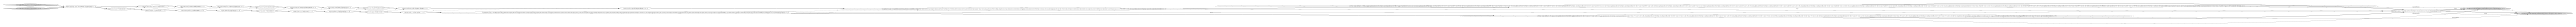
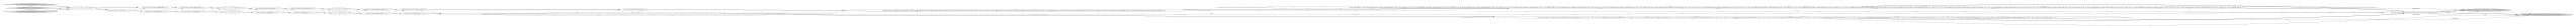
  digraph {
    rankdir=LR
    fontname="Open Sans"
    node [fillcolor=white shape=ellipse style=filled fontname="Open Sans"]
    edge [style=bold fontname="Open Sans"]
    n1 [fillcolor=lightgray label="testGroupByWithLookupAndLimitAndSortByDimsFirst['1', '0', '0']" shape=diamond]
    n2 [label="Map<String,String> map = new HashMap<>()@@@3@@@['1', '1', '1']"]
    n3 [label="GroupByQuery query = GroupByQuery.builder().setDataSource(QueryRunnerTestHelper.dataSource).setQuerySegmentSpec(QueryRunnerTestHelper.firstToThird).setDimensions(new ExtractionDimensionSpec(\"quality\",\"alias\",new LookupExtractionFn(new MapLookupExtractor(map,false),false,null,false,false))).setAggregatorSpecs(QueryRunnerTestHelper.rowsCount,new LongSumAggregatorFactory(\"idx\",\"index\")).setLimitSpec(new DefaultLimitSpec(Collections.singletonList(new OrderByColumnSpec(\"alias\",null,StringComparators.ALPHANUMERIC)),11)).setGranularity(QueryRunnerTestHelper.dayGran).setContext(ImmutableMap.of(\"sortByDimsFirst\",true)).build()@@@13@@@['1', '1', '0']"]
    n4 [label="List<Row> expectedResults = Arrays.asList(GroupByQueryRunnerTestHelper.createExpectedRow(\"2011-04-01\",\"alias\",\"1\",\"rows\",1L,\"idx\",119L),GroupByQueryRunnerTestHelper.createExpectedRow(\"2011-04-02\",\"alias\",\"1\",\"rows\",1L,\"idx\",126L),GroupByQueryRunnerTestHelper.createExpectedRow(\"2011-04-01\",\"alias\",\"2\",\"rows\",1L,\"idx\",78L),GroupByQueryRunnerTestHelper.createExpectedRow(\"2011-04-02\",\"alias\",\"2\",\"rows\",1L,\"idx\",97L),GroupByQueryRunnerTestHelper.createExpectedRow(\"2011-04-01\",\"alias\",\"3\",\"rows\",3L,\"idx\",2900L),GroupByQueryRunnerTestHelper.createExpectedRow(\"2011-04-02\",\"alias\",\"3\",\"rows\",3L,\"idx\",2505L),GroupByQueryRunnerTestHelper.createExpectedRow(\"2011-04-01\",\"alias\",\"4\",\"rows\",1L,\"idx\",121L),GroupByQueryRunnerTestHelper.createExpectedRow(\"2011-04-02\",\"alias\",\"4\",\"rows\",1L,\"idx\",114L),GroupByQueryRunnerTestHelper.createExpectedRow(\"2011-04-01\",\"alias\",\"5\",\"rows\",3L,\"idx\",2870L),GroupByQueryRunnerTestHelper.createExpectedRow(\"2011-04-02\",\"alias\",\"5\",\"rows\",3L,\"idx\",2447L),GroupByQueryRunnerTestHelper.createExpectedRow(\"2011-04-01\",\"alias\",\"6\",\"rows\",1L,\"idx\",120L))@@@14@@@['1', '1', '0']"]
    n5 [label="GroupByQuery query = GroupByQuery.builder().setDataSource(QueryRunnerTestHelper.dataSource).setQuerySegmentSpec(QueryRunnerTestHelper.firstToThird).setDimensions(new ExtractionDimensionSpec(\"quality\",\"alias\",new LookupExtractionFn(new MapLookupExtractor(map,false),false,null,false,false))).setAggregatorSpecs(QueryRunnerTestHelper.rowsCount,new LongSumAggregatorFactory(\"idx\",\"index\")).setLimitSpec(new DefaultLimitSpec(Collections.singletonList(new OrderByColumnSpec(\"alias\",null,StringComparators.ALPHANUMERIC)),null)).setGranularity(QueryRunnerTestHelper.dayGran).build()@@@13@@@['0', '0', '1']"]
    n6 [label="Iterable<Row> results = GroupByQueryRunnerTestHelper.runQuery(factory,runner,query)@@@15@@@['1', '1', '1']"]
    n7 [label="map.put(\"business\",\"8\")@@@5@@@['1', '1', '0']"]
    n8 [label="map.put(\"business\",\"health20\")@@@5@@@['0', '0', '1']"]
    n9 [label="map.put(\"entertainment\",\"7\")@@@6@@@['1', '1', '0']"]
    n10 [label="map.put(\"automotive\",\"health105\")@@@4@@@['0', '0', '1']"]
    n11 [label="map.put(\"premium\",\"health999\")@@@10@@@['0', '0', '1']"]
    n12 [label="map.put(\"technology\",\"travel123\")@@@11@@@['0', '0', '1']"]
    n13 [label="map.put(\"news\",\"health0000\")@@@9@@@['0', '0', '1']"]
+   n14 [fillcolor=lightgray label="testGroupByWithAlphaNumericDimensionOrder['0', '0', '1']" shape=diamond]
    n15 [fillcolor=lightgray label="TestHelper.assertExpectedObjects(expectedResults,results,\"lookup-limit\")@@@16@@@['0', '1', '0']"]
    n16 [label="map.put(\"entertainment\",\"travel47\")@@@6@@@['0', '0', '1']"]
    n17 [fillcolor=lightgray label="TestHelper.assertExpectedObjects(expectedResults,results,\"\")@@@16@@@['1', '0', '1']"]
    n18 [label="map.put(\"automotive\",\"9\")@@@4@@@['1', '1', '0']"]
    n19 [label="map.put(\"health\",\"6\")@@@7@@@['1', '1', '0']"]
    n20 [fillcolor=lightgray label="testGroupByWithLookupAndLimitAndSortByDimsFirst['0', '1', '0']" shape=diamond]
    n21 [label="List<Row> expectedResults = Arrays.asList(GroupByQueryRunnerTestHelper.createExpectedRow(\"2011-04-01\",\"alias\",\"health0000\",\"rows\",1L,\"idx\",121L),GroupByQueryRunnerTestHelper.createExpectedRow(\"2011-04-01\",\"alias\",\"health09\",\"rows\",3L,\"idx\",2870L),GroupByQueryRunnerTestHelper.createExpectedRow(\"2011-04-01\",\"alias\",\"health20\",\"rows\",1L,\"idx\",118L),GroupByQueryRunnerTestHelper.createExpectedRow(\"2011-04-01\",\"alias\",\"health55\",\"rows\",1L,\"idx\",120L),GroupByQueryRunnerTestHelper.createExpectedRow(\"2011-04-01\",\"alias\",\"health105\",\"rows\",1L,\"idx\",135L),GroupByQueryRunnerTestHelper.createExpectedRow(\"2011-04-01\",\"alias\",\"health999\",\"rows\",3L,\"idx\",2900L),GroupByQueryRunnerTestHelper.createExpectedRow(\"2011-04-01\",\"alias\",\"travel47\",\"rows\",1L,\"idx\",158L),GroupByQueryRunnerTestHelper.createExpectedRow(\"2011-04-01\",\"alias\",\"travel123\",\"rows\",1L,\"idx\",78L),GroupByQueryRunnerTestHelper.createExpectedRow(\"2011-04-01\",\"alias\",\"travel555\",\"rows\",1L,\"idx\",119L),GroupByQueryRunnerTestHelper.createExpectedRow(\"2011-04-02\",\"alias\",\"health0000\",\"rows\",1L,\"idx\",114L),GroupByQueryRunnerTestHelper.createExpectedRow(\"2011-04-02\",\"alias\",\"health09\",\"rows\",3L,\"idx\",2447L),GroupByQueryRunnerTestHelper.createExpectedRow(\"2011-04-02\",\"alias\",\"health20\",\"rows\",1L,\"idx\",112L),GroupByQueryRunnerTestHelper.createExpectedRow(\"2011-04-02\",\"alias\",\"health55\",\"rows\",1L,\"idx\",113L),GroupByQueryRunnerTestHelper.createExpectedRow(\"2011-04-02\",\"alias\",\"health105\",\"rows\",1L,\"idx\",147L),GroupByQueryRunnerTestHelper.createExpectedRow(\"2011-04-02\",\"alias\",\"health999\",\"rows\",3L,\"idx\",2505L),GroupByQueryRunnerTestHelper.createExpectedRow(\"2011-04-02\",\"alias\",\"travel47\",\"rows\",1L,\"idx\",166L),GroupByQueryRunnerTestHelper.createExpectedRow(\"2011-04-02\",\"alias\",\"travel123\",\"rows\",1L,\"idx\",97L),GroupByQueryRunnerTestHelper.createExpectedRow(\"2011-04-02\",\"alias\",\"travel555\",\"rows\",1L,\"idx\",126L))@@@14@@@['0', '0', '1']"]
    n22 [label="map.put(\"health\",\"health55\")@@@7@@@['0', '0', '1']"]
    n23 [label="map.put(\"mezzanine\",\"health09\")@@@8@@@['0', '0', '1']"]
    n24 [label="map.put(\"mezzanine\",\"5\")@@@8@@@['1', '1', '0']"]
    n25 [label="map.put(\"news\",\"4\")@@@9@@@['1', '1', '0']"]
    n26 [label="map.put(\"premium\",\"3\")@@@10@@@['1', '1', '0']"]
    n27 [label="map.put(\"technology\",\"2\")@@@11@@@['1', '1', '0']"]
    n28 [label="map.put(\"travel\",\"travel555\")@@@12@@@['0', '0', '1']"]
    n29 [label="map.put(\"travel\",\"1\")@@@12@@@['1', '1', '0']"]
    n1 -> n2
    n2 -> n10
    n2 -> n18
    n3 -> n4
    n3 -> n5 [label=0 style=dashed]
    n3 -> n6 [label=query style=solid]
    n4 -> n6
    n4 -> n15 [label=expectedResults style=solid]
    n4 -> n17 [label=expectedResults style=solid]
    n5 -> n6 [label=query style=solid]
    n5 -> n21
    n6 -> n15
    n6 -> n15 [label=results style=solid]
    n6 -> n17
    n6 -> n17 [label=results style=solid]
    n7 -> n8 [label=0 style=dashed]
    n7 -> n9
    n8 -> n16
    n9 -> n16 [label=0 style=dashed]
    n9 -> n19
    n10 -> n8
    n11 -> n12
    n12 -> n28
    n13 -> n11
+   n14 -> n2
    n16 -> n22
    n17 -> n15 [label=0 style=dashed]
    n18 -> n7
    n18 -> n10 [label=0 style=dashed]
    n19 -> n22 [label=0 style=dashed]
    n19 -> n24
    n20 -> n2
    n21 -> n6
    n21 -> n17 [label=expectedResults style=solid]
    n22 -> n23
    n23 -> n13
    n24 -> n23 [label=0 style=dashed]
    n24 -> n25
    n25 -> n13 [label=0 style=dashed]
    n25 -> n26
    n26 -> n11 [label=0 style=dashed]
    n26 -> n27
    n27 -> n12 [label=0 style=dashed]
    n27 -> n29
    n28 -> n5
    n29 -> n3
    n29 -> n28 [label=0 style=dashed]
  }
